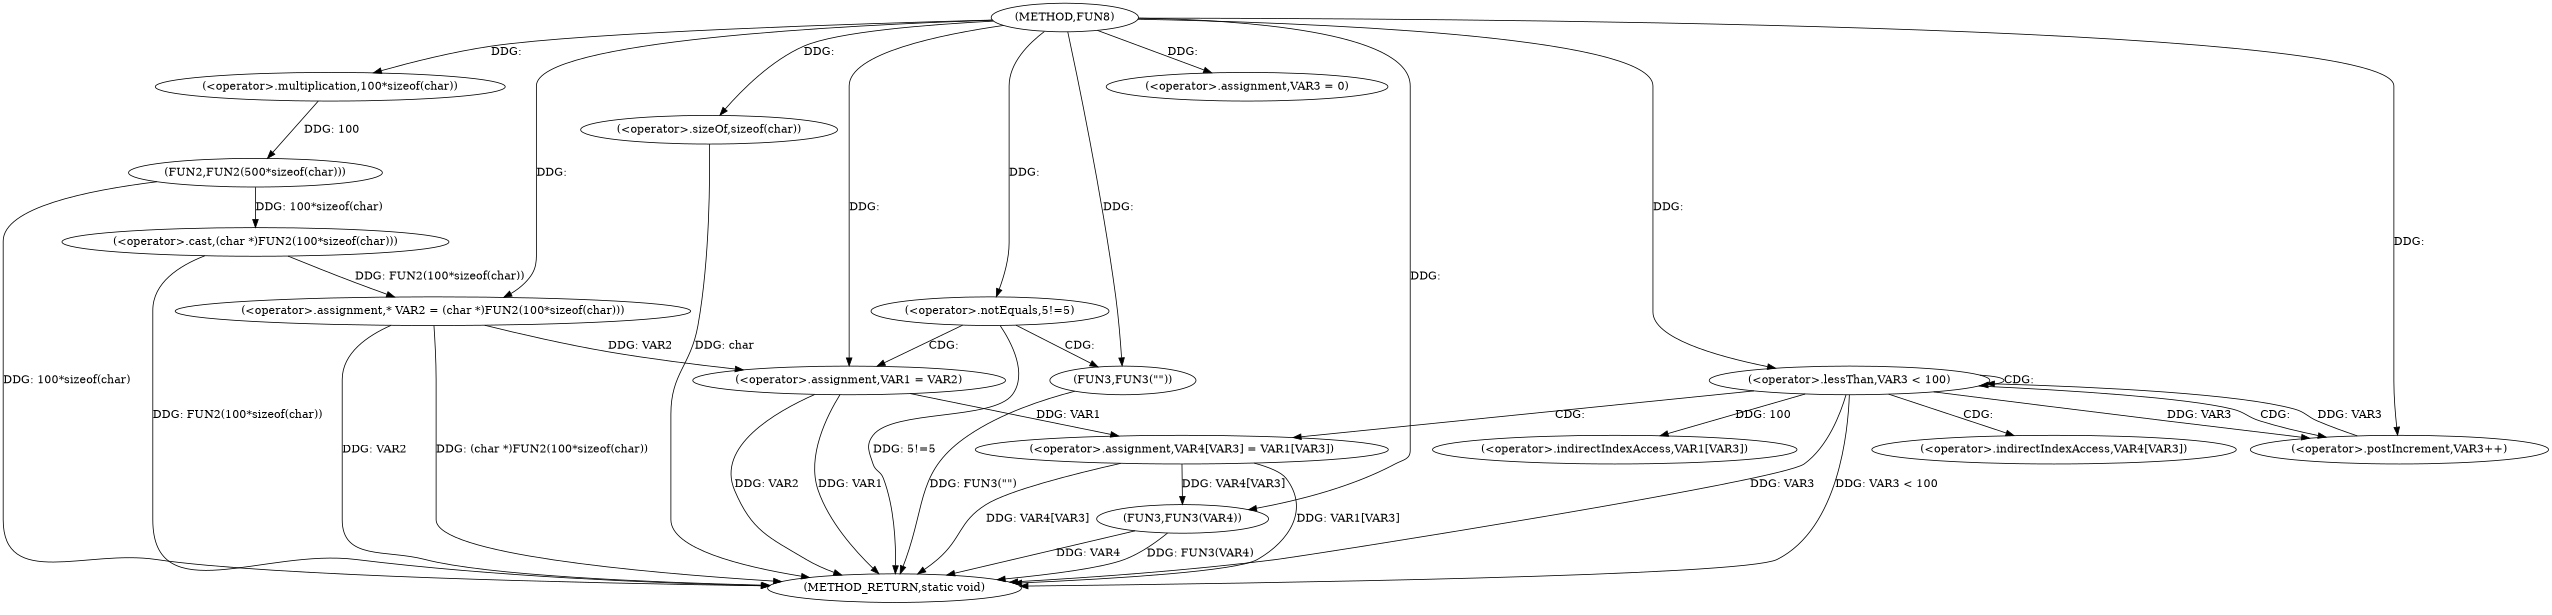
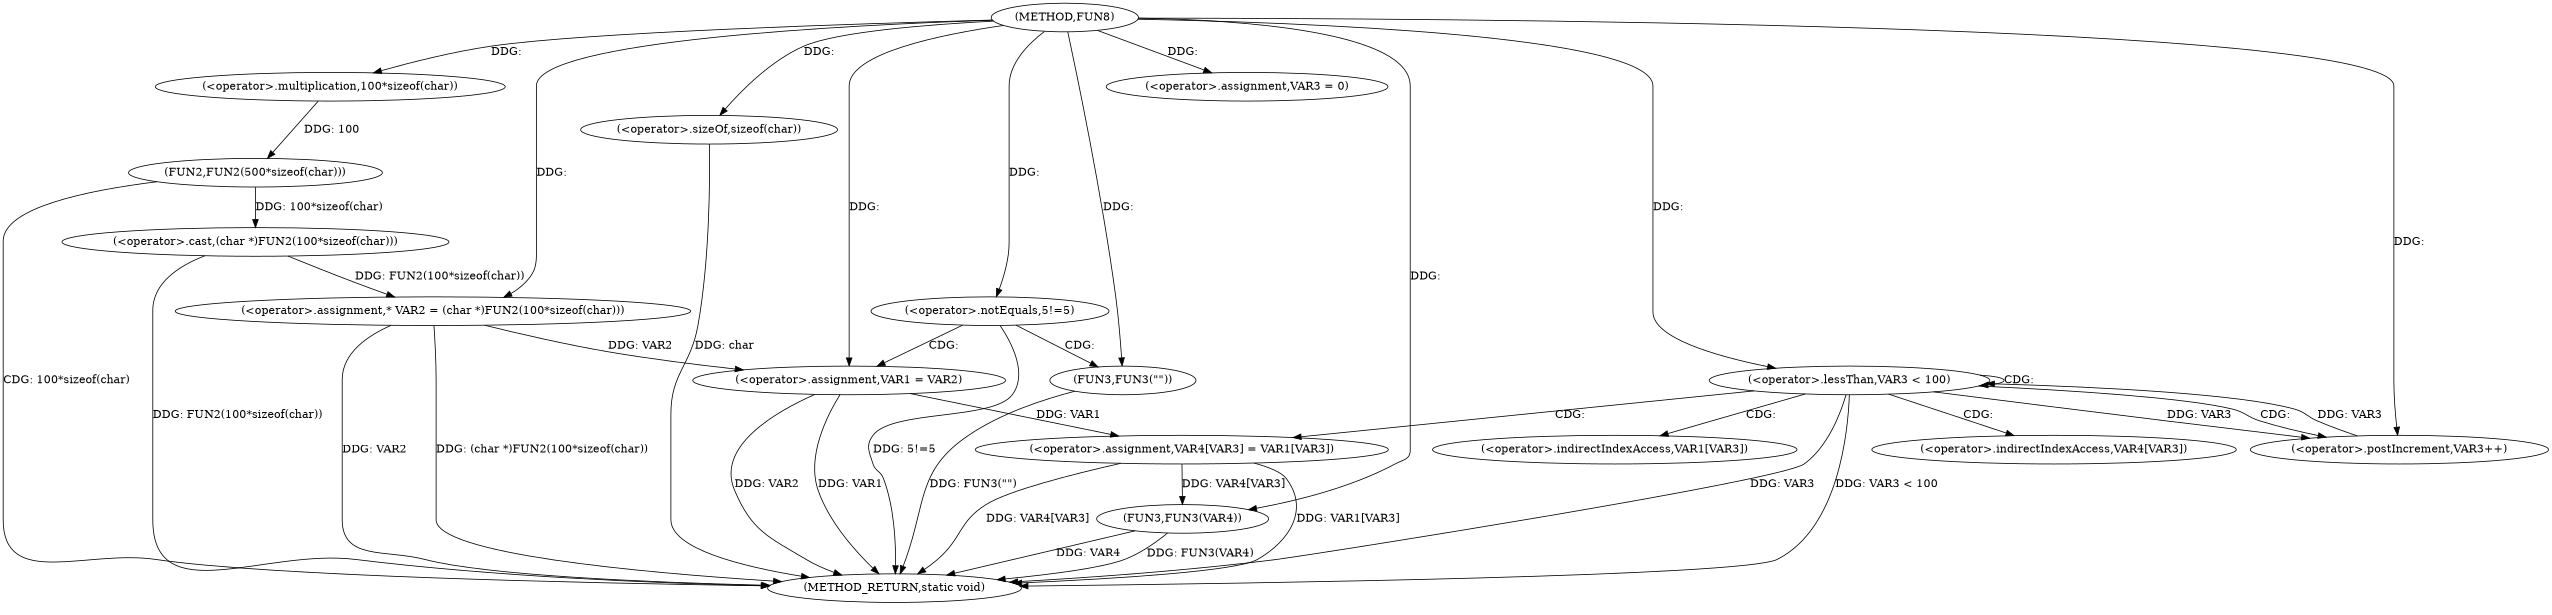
  digraph {
    n1 [label="(METHOD,FUN8)"]
    n2 [label="(<operator>.assignment,* VAR2 = (char *)FUN2(100*sizeof(char)))"]
    n3 [label="(<operator>.multiplication,100*sizeof(char))"]
    n4 [label="(<operator>.sizeOf,sizeof(char))"]
    n5 [label="(<operator>.notEquals,5!=5)"]
    n6 [label="(FUN3,FUN3(\"\"))"]
    n7 [label="(<operator>.assignment,VAR1 = VAR2)"]
    n8 [label="(<operator>.assignment,VAR3 = 0)"]
    n9 [label="(<operator>.lessThan,VAR3 < 100)"]
    n10 [label="(<operator>.postIncrement,VAR3++)"]
    n11 [label="(FUN3,FUN3(VAR4))"]
    n12 [label="(METHOD_RETURN,static void)"]
    n13 [label="(FUN2,FUN2(500*sizeof(char)))"]
    n14 [label="(<operator>.assignment,VAR4[VAR3] = VAR1[VAR3])"]
    n15 [label="(<operator>.indirectIndexAccess,VAR4[VAR3])"]
    n16 [label="(<operator>.indirectIndexAccess,VAR1[VAR3])"]
    n17 [label="(<operator>.cast,(char *)FUN2(100*sizeof(char)))"]
    n1 -> n2 [label="DDG: "]
    n1 -> n3 [label="DDG: "]
    n1 -> n4 [label="DDG: "]
    n1 -> n5 [label="DDG: "]
    n1 -> n6 [label="DDG: "]
    n1 -> n7 [label="DDG: "]
    n1 -> n8 [label="DDG: "]
    n1 -> n9 [label="DDG: "]
    n1 -> n10 [label="DDG: "]
    n1 -> n11 [label="DDG: "]
    n2 -> n7 [label="DDG: VAR2"]
    n2 -> n12 [label="DDG: VAR2"]
    n2 -> n12 [label="DDG: (char *)FUN2(100*sizeof(char))"]
    n3 -> n13 [label="DDG: 100"]
    n4 -> n12 [label="DDG: char"]
    n5 -> n6 [label="CDG: "]
    n5 -> n7 [label="CDG: "]
    n5 -> n12 [label="DDG: 5!=5"]
    n6 -> n12 [label="DDG: FUN3(\"\")"]
    n7 -> n12 [label="DDG: VAR2"]
    n7 -> n12 [label="DDG: VAR1"]
    n7 -> n14 [label="DDG: VAR1"]
    n9 -> n9 [label="CDG: "]
    n9 -> n10 [label="DDG: VAR3"]
    n9 -> n10 [label="CDG: "]
    n9 -> n12 [label="DDG: VAR3 < 100"]
    n9 -> n12 [label="DDG: VAR3"]
    n9 -> n14 [label="CDG: "]
    n9 -> n15 [label="CDG: "]
-   n9 -> n16 [label="DDG: 100"]
+   n9 -> n16 [label="CDG: "]
    n10 -> n9 [label="DDG: VAR3"]
    n11 -> n12 [label="DDG: VAR4"]
    n11 -> n12 [label="DDG: FUN3(VAR4)"]
-   n13 -> n12 [label="DDG: 100*sizeof(char)"]
+   n13 -> n12 [label="CDG: 100*sizeof(char)"]
    n13 -> n17 [label="DDG: 100*sizeof(char)"]
    n14 -> n11 [label="DDG: VAR4[VAR3]"]
    n14 -> n12 [label="DDG: VAR1[VAR3]"]
    n14 -> n12 [label="DDG: VAR4[VAR3]"]
    n17 -> n2 [label="DDG: FUN2(100*sizeof(char))"]
    n17 -> n12 [label="DDG: FUN2(100*sizeof(char))"]
  }
